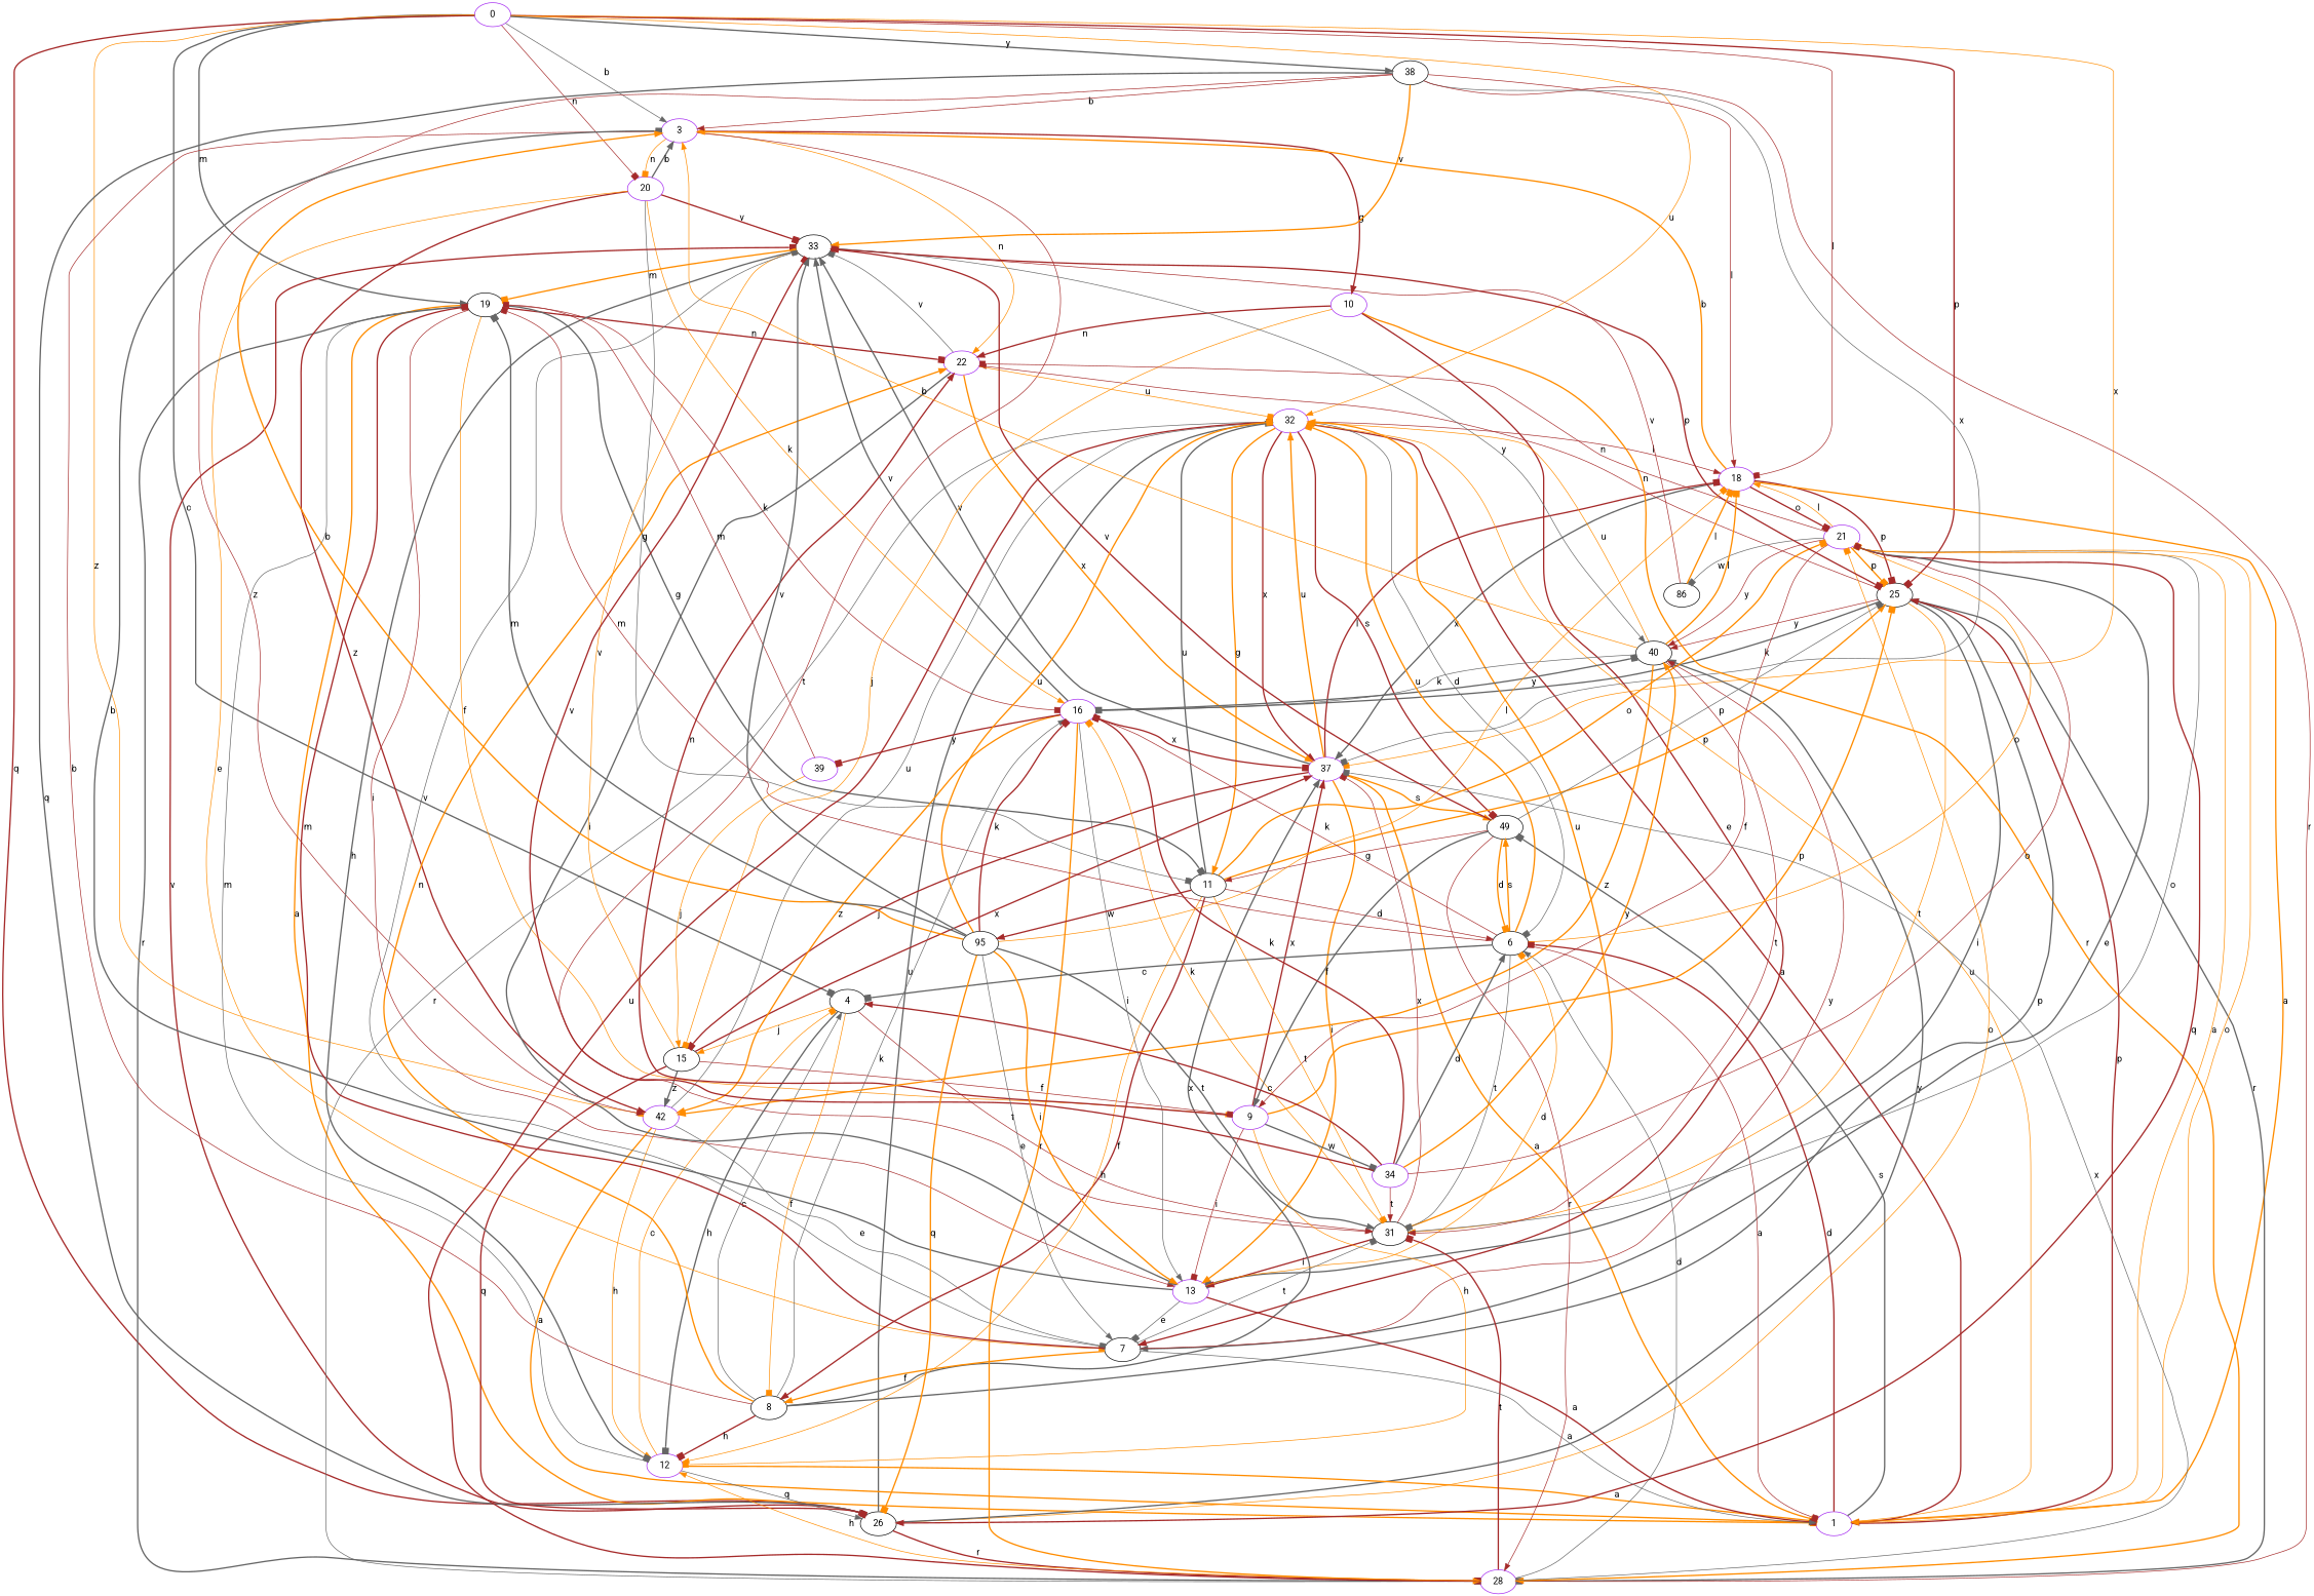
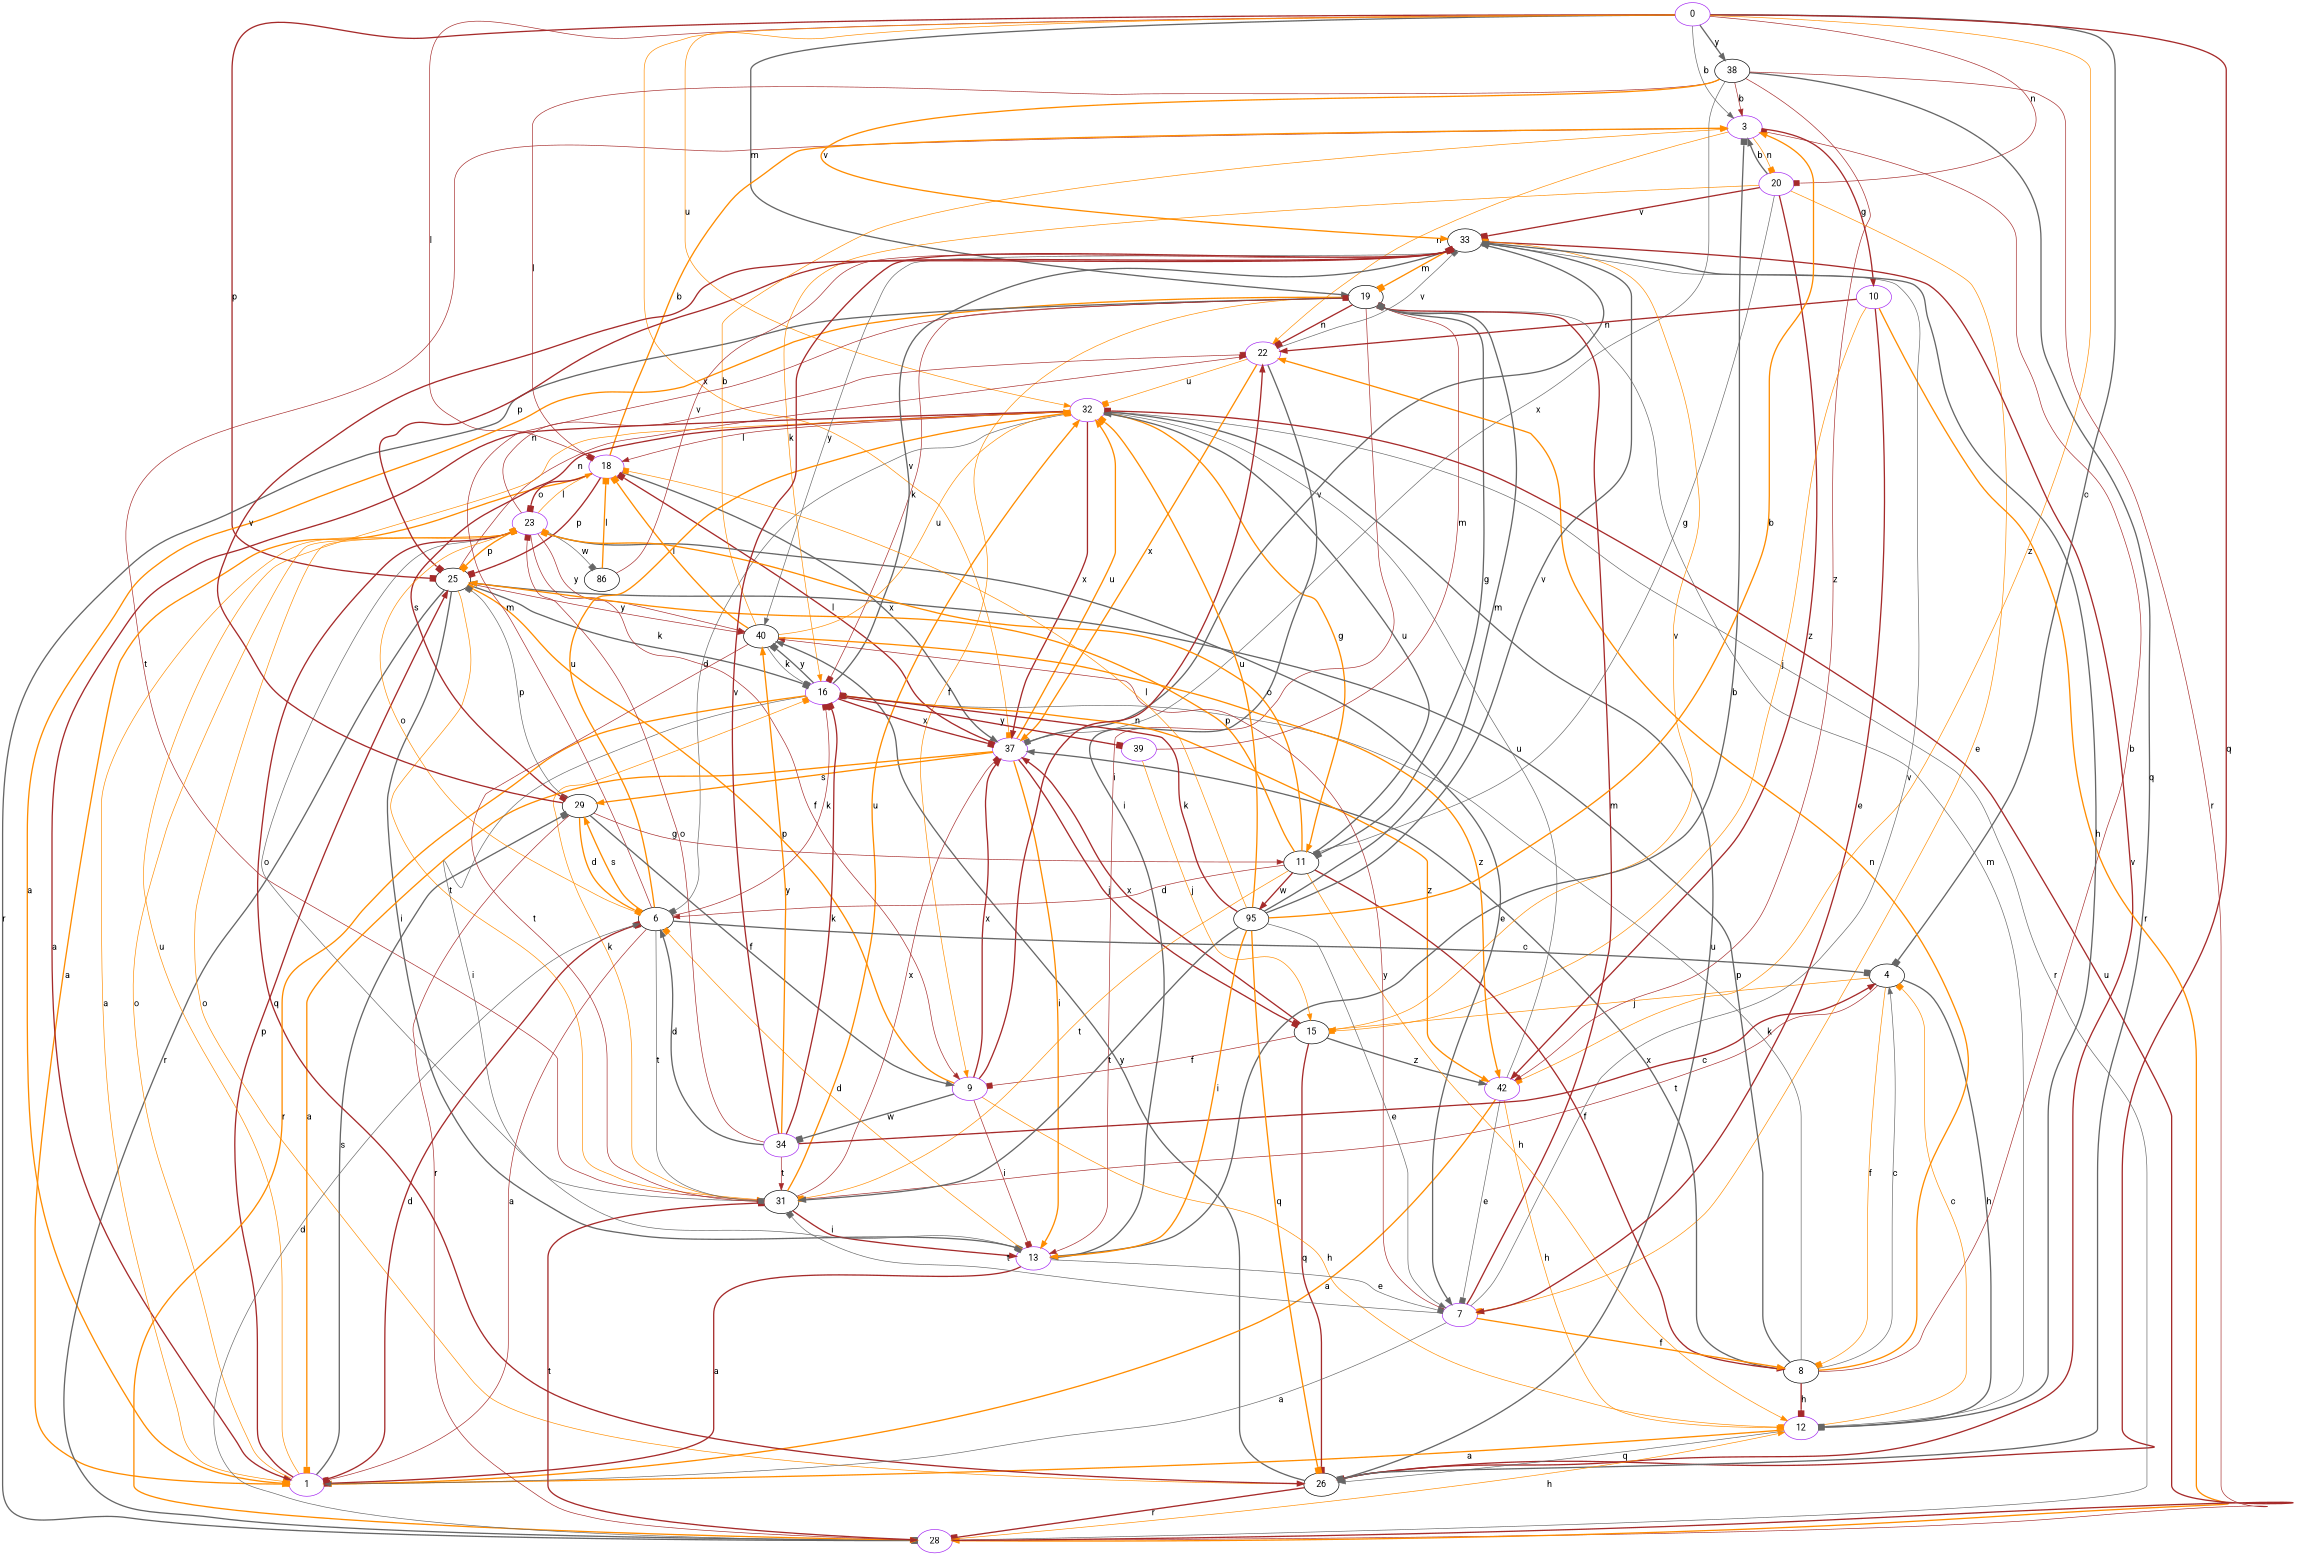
  strict digraph {
    fontname=Roboto
    node [color=purple fontname=Roboto]
    edge [arrowhead=normal color=brown fontname=Roboto style=bold]
    n1 [label=3]
    0
    4 [color=black]
    18
    19 [color=black]
    20
    25 [color=black]
    26 [color=black]
    32
    37
    38 [color=black]
    42
    10
    22
    31 [color=black]
    8 [color=black]
    12
    15 [color=black]
    1
-   23 [label=21]
+   23
    16
    9
    13
    28
    11 [color=black]
-   7 [color=black]
+   7
    33 [color=black]
    40 [color=black]
    6 [color=black]
-   29 [color=black label=49]
+   29 [color=black]
    n31 [color=black label=86]
    39
    34
    n34 [color=black label=95]
    n1 -> 20 [arrowhead=box color=darkorange label=n style=solid]
    n1 -> 10 [label=g]
    n1 -> 22 [color=darkorange label=n style=solid]
    n1 -> 31 [label=t style=solid]
    0 -> n1 [color=gray40 label=b style=solid]
    0 -> 4 [arrowhead=box color=gray40 label=c]
    0 -> 18 [arrowhead=box label=l style=solid]
    0 -> 19 [color=gray40 label=m]
    0 -> 20 [arrowhead=box label=n style=solid]
    0 -> 25 [arrowhead=box label=p]
    0 -> 26 [label=q]
    0 -> 32 [color=darkorange label=u style=solid]
    0 -> 37 [arrowhead=box color=darkorange label=x style=solid]
    0 -> 38 [color=gray40 label=y]
    0 -> 42 [arrowhead=box color=darkorange label=z style=solid]
    4 -> 31 [label=t style=solid]
    4 -> 8 [arrowhead=box color=darkorange label=f style=solid]
    4 -> 12 [arrowhead=box color=gray40 label=h]
    4 -> 15 [color=darkorange label=j style=solid]
    18 -> n1 [color=darkorange label=b]
    18 -> 25 [arrowhead=box label=p]
    18 -> 37 [color=gray40 label=x]
    18 -> 1 [color=darkorange label=a]
    18 -> 23 [arrowhead=box label=o]
    19 -> 22 [arrowhead=box label=n]
    19 -> 1 [arrowhead=box color=darkorange label=a]
    19 -> 16 [arrowhead=box label=k style=solid]
    19 -> 9 [color=darkorange label=f style=solid]
    19 -> 13 [label=i style=solid]
    19 -> 28 [arrowhead=box color=gray40 label=r]
    19 -> 11 [arrowhead=box color=gray40 label=g]
    20 -> n1 [color=gray40 label=b]
    20 -> 42 [label=z]
    20 -> 16 [color=darkorange label=k style=solid]
    20 -> 11 [arrowhead=box color=gray40 label=g style=solid]
    20 -> 7 [arrowhead=box color=darkorange label=e style=solid]
    20 -> 33 [arrowhead=box label=v]
    25 -> 22 [label=n style=solid]
    25 -> 31 [color=darkorange label=t style=solid]
    25 -> 16 [arrowhead=box color=gray40 label=k]
    25 -> 13 [arrowhead=box color=gray40 label=i]
    25 -> 28 [arrowhead=box color=gray40 label=r]
    25 -> 40 [label=y style=solid]
    26 -> 32 [arrowhead=box color=gray40 label=u]
    26 -> 23 [arrowhead=box color=darkorange label=o style=solid]
    26 -> 28 [arrowhead=box label=r]
    26 -> 33 [arrowhead=box label=v]
    26 -> 40 [color=gray40 label=y]
    32 -> 18 [label=l style=solid]
    32 -> 37 [label=x]
    32 -> 1 [label=a]
    32 -> 28 [color=gray40 label=r style=solid]
    32 -> 11 [color=darkorange label=g]
    32 -> 6 [arrowhead=box color=gray40 label=d style=solid]
    32 -> 29 [arrowhead=box label=s]
    37 -> 18 [arrowhead=box label=l]
    37 -> 32 [color=darkorange label=u]
    37 -> 15 [arrowhead=box label=j]
    37 -> 1 [arrowhead=box color=darkorange label=a]
    37 -> 13 [color=darkorange label=i]
    37 -> 33 [color=gray40 label=v]
    37 -> 29 [color=darkorange label=s]
    38 -> n1 [label=b style=solid]
    38 -> 18 [label=l style=solid]
    38 -> 26 [arrowhead=box color=gray40 label=q]
    38 -> 37 [arrowhead=box color=gray40 label=x style=solid]
    38 -> 42 [label=z style=solid]
    38 -> 28 [label=r style=solid]
    38 -> 33 [color=darkorange label=v]
    42 -> 32 [arrowhead=box color=gray40 label=u style=solid]
    42 -> 12 [color=darkorange label=h style=solid]
    42 -> 1 [color=darkorange label=a]
    42 -> 7 [arrowhead=box color=gray40 label=e style=solid]
    10 -> 22 [label=n]
    10 -> 15 [arrowhead=box color=darkorange label=j style=solid]
    10 -> 28 [color=darkorange label=r]
    10 -> 7 [label=e]
    22 -> 32 [arrowhead=box color=darkorange label=u style=solid]
    22 -> 37 [color=darkorange label=x]
    22 -> 13 [color=gray40 label=i]
    22 -> 33 [arrowhead=box color=gray40 label=v style=solid]
    31 -> 32 [color=darkorange label=u]
    31 -> 37 [arrowhead=box label=x style=solid]
    31 -> 23 [arrowhead=box color=gray40 label=o style=solid]
    31 -> 16 [arrowhead=box color=darkorange label=k style=solid]
    31 -> 13 [label=i]
    8 -> n1 [arrowhead=box label=b style=solid]
    8 -> 4 [color=gray40 label=c style=solid]
    8 -> 25 [color=gray40 label=p]
    8 -> 37 [color=gray40 label=x]
    8 -> 22 [color=darkorange label=n]
    8 -> 12 [arrowhead=box label=h]
    8 -> 16 [color=gray40 label=k style=solid]
    12 -> 4 [arrowhead=box color=darkorange label=c style=solid]
    12 -> 19 [color=gray40 label=m style=solid]
    12 -> 26 [color=gray40 label=q style=solid]
    12 -> 1 [color=darkorange label=a]
    15 -> 26 [arrowhead=box label=q]
    15 -> 37 [label=x]
    15 -> 42 [color=gray40 label=z]
    15 -> 9 [arrowhead=box label=f style=solid]
    15 -> 33 [arrowhead=box color=darkorange label=v style=solid]
    1 -> 25 [label=p]
    1 -> 32 [color=darkorange label=u style=solid]
    1 -> 23 [arrowhead=box color=darkorange label=o style=solid]
    1 -> 6 [arrowhead=box label=d]
    1 -> 29 [arrowhead=box color=gray40 label=s]
    23 -> 18 [color=darkorange label=l style=solid]
    23 -> 25 [arrowhead=box color=darkorange label=p]
    23 -> 26 [label=q]
    23 -> 22 [arrowhead=box label=n style=solid]
    23 -> 1 [color=darkorange label=a style=solid]
    23 -> 9 [label=f style=solid]
    23 -> 7 [color=gray40 label=e]
    23 -> 40 [label=y style=solid]
    23 -> n31 [arrowhead=box color=gray40 label=w style=solid]
    16 -> 37 [arrowhead=box label=x]
    16 -> 42 [color=darkorange label=z]
    16 -> 13 [color=gray40 label=i style=solid]
    16 -> 28 [color=darkorange label=r]
    16 -> 33 [color=gray40 label=v]
    16 -> 40 [arrowhead=box color=gray40 label=y]
    16 -> 39 [arrowhead=box label=y]
    9 -> 25 [arrowhead=box color=darkorange label=p]
    9 -> 37 [label=x]
    9 -> 22 [label=n]
    9 -> 12 [arrowhead=box color=darkorange label=h style=solid]
    9 -> 13 [arrowhead=box label=i style=solid]
    9 -> 34 [arrowhead=box color=gray40 label=w]
    13 -> n1 [arrowhead=box color=gray40 label=b]
    13 -> 1 [arrowhead=box label=a]
    13 -> 7 [arrowhead=box color=gray40 label=e style=solid]
    13 -> 6 [arrowhead=box color=darkorange label=d style=solid]
    28 -> 32 [arrowhead=box label=u]
-   28 -> 37 [arrowhead=box color=gray40 label=x style=solid]
    28 -> 31 [arrowhead=box label=t]
    28 -> 12 [color=darkorange label=h style=solid]
    28 -> 6 [color=gray40 label=d style=solid]
    11 -> 25 [color=darkorange label=p]
    11 -> 32 [color=gray40 label=u]
    11 -> 31 [arrowhead=box color=darkorange label=t style=solid]
    11 -> 8 [label=f]
    11 -> 12 [color=darkorange label=h style=solid]
    11 -> 23 [arrowhead=box color=darkorange label=o]
    11 -> 6 [label=d style=solid]
    11 -> n34 [label=w]
    7 -> 19 [arrowhead=box label=m]
    7 -> 31 [arrowhead=box color=gray40 label=t style=solid]
    7 -> 8 [color=darkorange label=f]
    7 -> 1 [color=gray40 label=a style=solid]
    7 -> 33 [arrowhead=box color=gray40 label=v style=solid]
    7 -> 40 [label=y style=solid]
    33 -> 19 [arrowhead=box color=darkorange label=m]
    33 -> 25 [arrowhead=box label=p]
    33 -> 12 [arrowhead=box color=gray40 label=h]
    33 -> 40 [color=gray40 label=y style=solid]
    40 -> n1 [color=darkorange label=b style=solid]
    40 -> 18 [arrowhead=box color=darkorange label=l]
    40 -> 32 [color=darkorange label=u style=solid]
    40 -> 42 [color=darkorange label=z]
    40 -> 31 [label=t style=solid]
    40 -> 16 [arrowhead=box color=gray40 label=k style=solid]
    6 -> 4 [arrowhead=box color=gray40 label=c]
    6 -> 19 [arrowhead=box label=m style=solid]
    6 -> 32 [arrowhead=box color=darkorange label=u]
    6 -> 31 [arrowhead=box color=gray40 label=t style=solid]
    6 -> 1 [arrowhead=box label=a style=solid]
    6 -> 23 [arrowhead=box color=darkorange label=o style=solid]
    6 -> 16 [arrowhead=box label=k style=solid]
    6 -> 29 [color=darkorange label=s]
    29 -> 25 [arrowhead=box color=gray40 label=p style=solid]
    29 -> 9 [color=gray40 label=f]
    29 -> 28 [label=r style=solid]
    29 -> 11 [label=g style=solid]
    29 -> 33 [label=v]
    29 -> 6 [arrowhead=box color=darkorange label=d]
    n31 -> 18 [arrowhead=box color=darkorange label=l]
    n31 -> 33 [arrowhead=box label=v style=solid]
    39 -> 19 [arrowhead=box label=m style=solid]
    39 -> 15 [color=darkorange label=j style=solid]
    34 -> 4 [label=c]
    34 -> 31 [label=t style=solid]
    34 -> 23 [arrowhead=box label=o style=solid]
    34 -> 16 [arrowhead=box label=k]
    34 -> 33 [arrowhead=box label=v]
    34 -> 40 [color=darkorange label=y]
    34 -> 6 [color=gray40 label=d]
    n34 -> n1 [color=darkorange label=b]
    n34 -> 18 [arrowhead=box color=darkorange label=l style=solid]
    n34 -> 19 [arrowhead=box color=gray40 label=m]
    n34 -> 26 [arrowhead=box color=darkorange label=q]
    n34 -> 32 [arrowhead=box color=darkorange label=u]
    n34 -> 31 [color=gray40 label=t]
    n34 -> 16 [arrowhead=box label=k]
    n34 -> 13 [color=darkorange label=i]
    n34 -> 7 [color=gray40 label=e style=solid]
    n34 -> 33 [color=gray40 label=v]
  }
